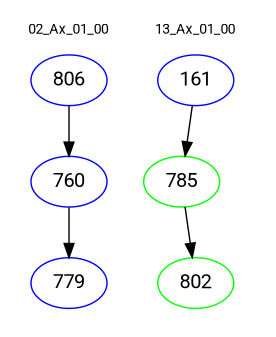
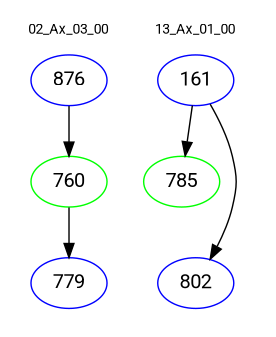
  digraph {
    fontname=Roboto
    node [color=blue fontname=Roboto]
    edge [color=black fontname=Roboto]
-   n1 [label=806]
-   n2 [label=760]
+   n1 [label=876]
+   n2 [color=green label=760]
    n3 [label=779]
    n4 [label=161]
    n5 [color=green label=785]
-   n6 [color=green label=802]
+   n6 [label=802]
    subgraph cluster_1 {
      color=white
      fontsize=10
-     label="02_Ax_01_00"
+     label="02_Ax_03_00"
      n1
      n2
      n3
    }
    subgraph cluster_2 {
      color=white
      fontsize=10
      label="13_Ax_01_00"
      n4
      n5
      n6
    }
    n1 -> n2
    n2 -> n3
    n4 -> n5
-   n5 -> n6
+   n4 -> n6
  }
